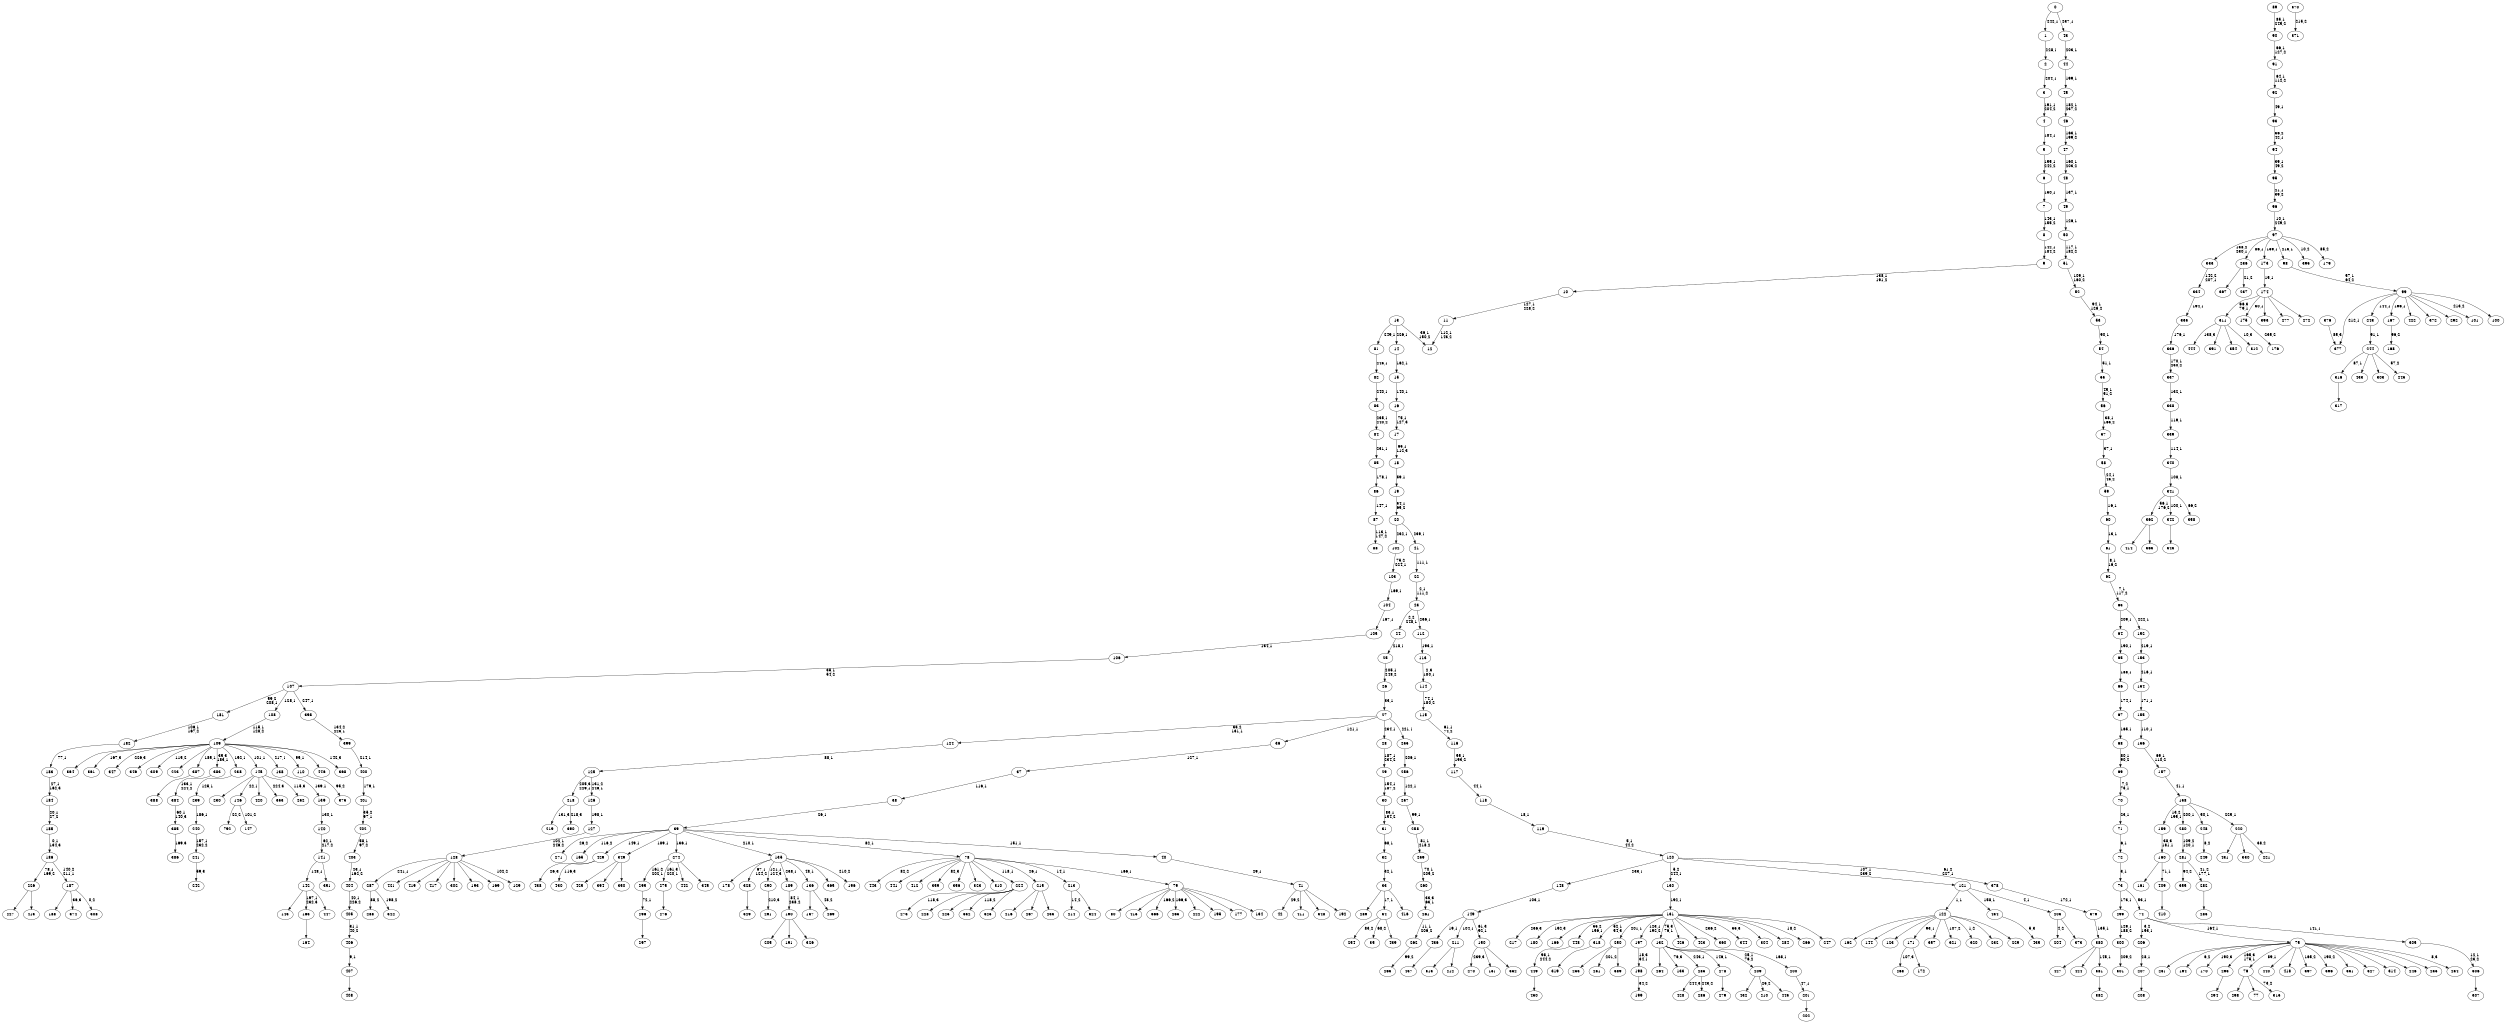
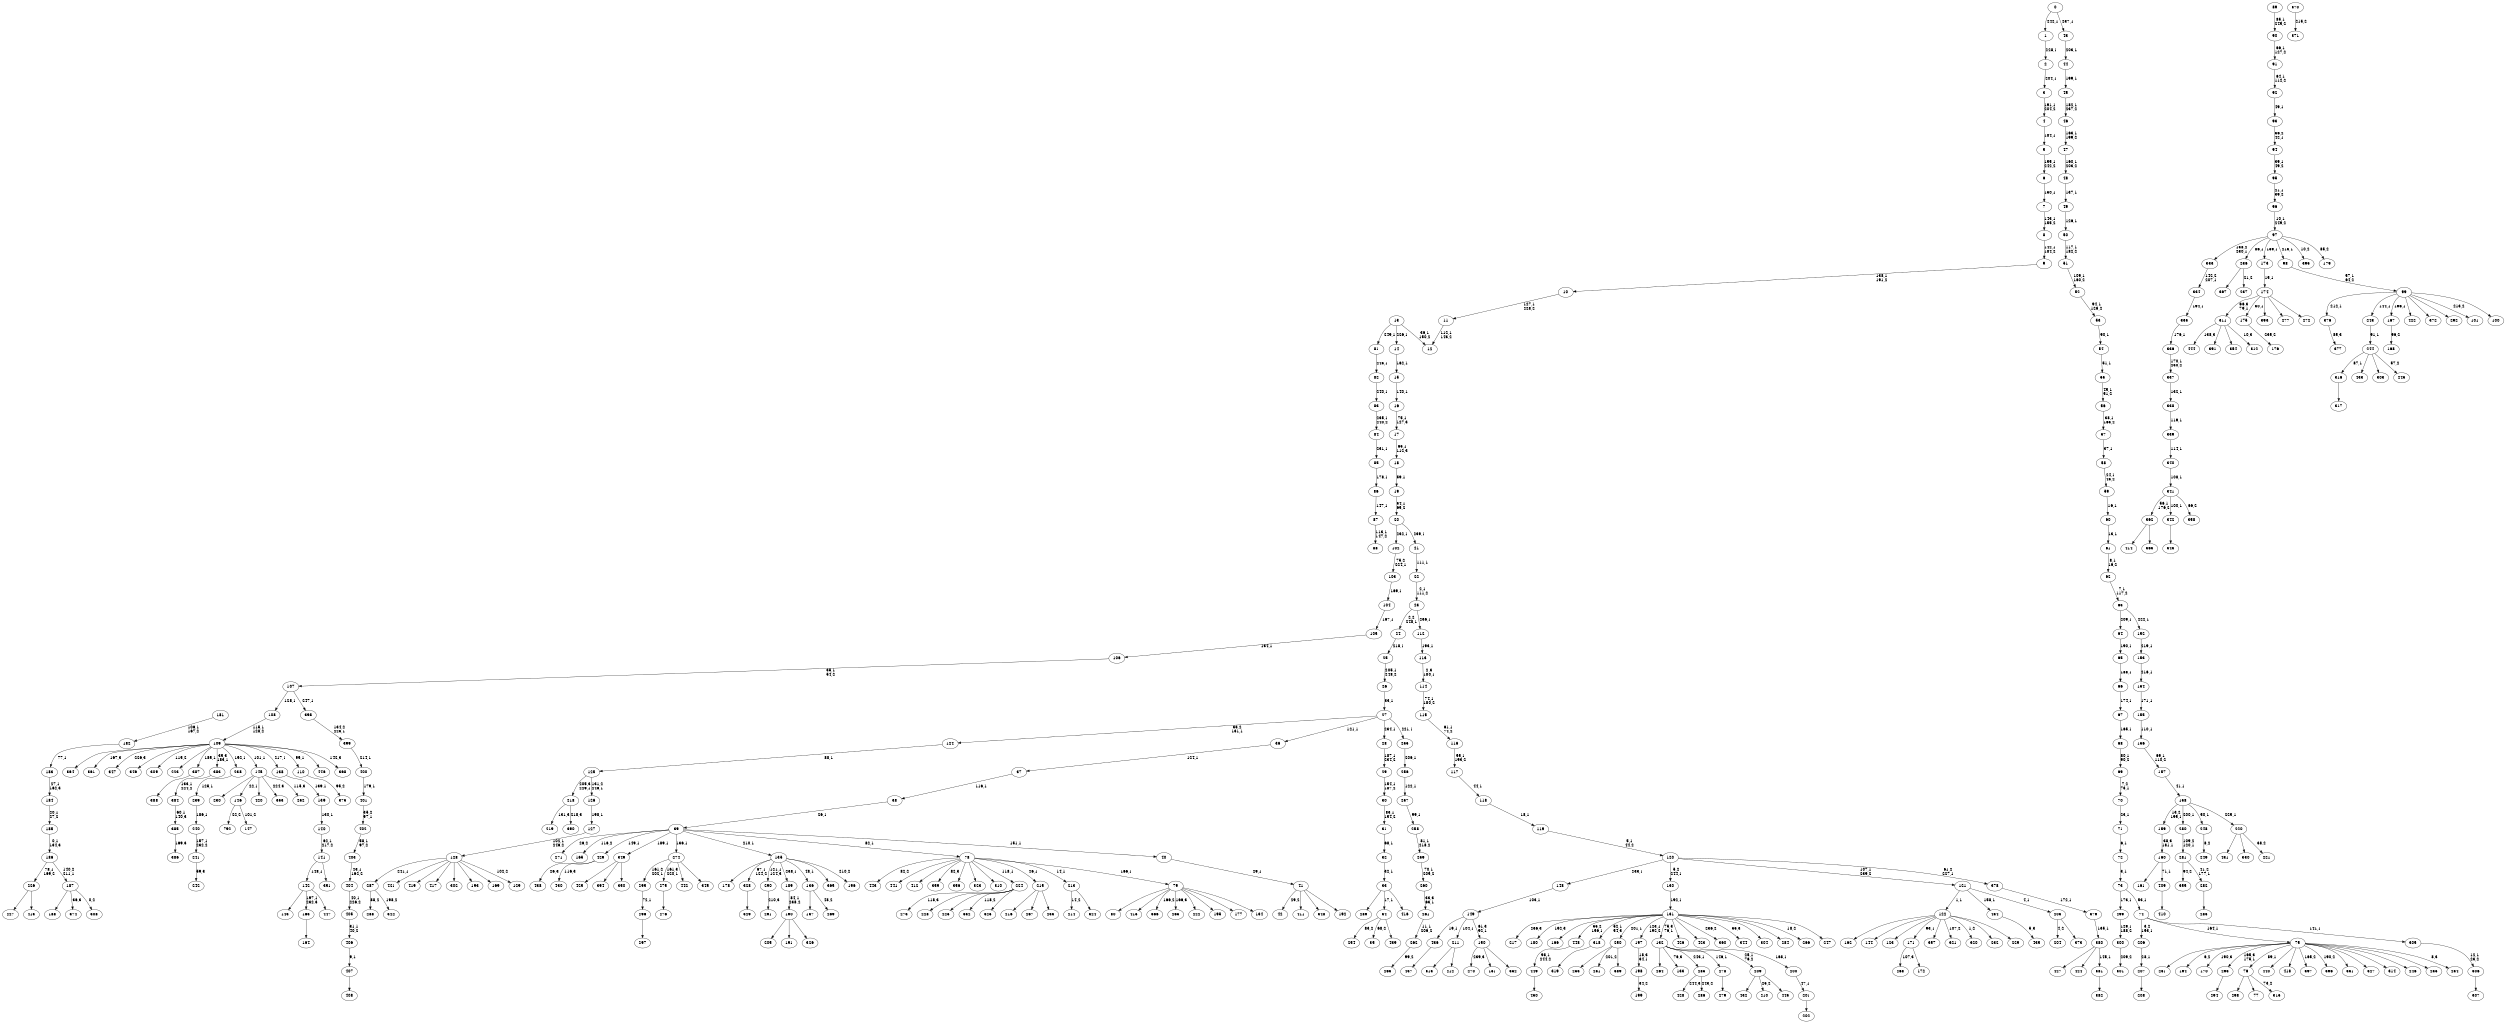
  digraph {
    449
    450
    448
    436
    437
    434
    435
    429
    438
    430
    409
    410
    407
    408
    406
    405
    404
    403
    402
    401
    400
    399
    398
    387
    388
    385
    386
    384
    383
    381
    382
    380
    427
    424
    379
    378
    376
    377
    370
    371
    362
    414
    363
    349
    425
    394
    350
    342
    343
    341
    358
    340
    339
    338
    337
    336
    335
    334
    333
    328
    329
    318
    319
    316
    317
    311
    444
    391
    354
    312
    306
    307
    305
    300
    301
    299
    296
    297
    295
    293
    294
    290
    291
    287
    322
    288
    285
    428
    286
    282
    283
    281
    355
    280
    278
    279
    275
    276
    274
    442
    345
    262
    263
    261
    260
    259
    258
    257
    256
    255
    250
    389
    253
    251
    248
    249
    244
    433
    303
    245
    243
    241
    242
    240
    239
    238
    236
    367
    237
    226
    413
    227
    224
    332
    325
    273
    228
    225
    220
    431
    330
    221
    218
    390
    219
    215
    267
    233
    216
    213
    324
    214
    211
    313
    212
    209
    445
    432
    210
    207
    208
    206
    203
    373
    204
    201
    202
    200
    198
    199
    197
    190
    326
    205
    191
    189
    187
    374
    308
    188
    186
    185
    184
    183
    182
    181
    175
    176
    174
    393
    277
    272
    173
    171
    268
    172
    167
    168
    163
    164
    160
    161
    159
    158
    157
    156
    155
    154
    153
    152
    150
    352
    270
    151
    149
    148
    n217 [label=792]
    146
    147
    145
    420
    353
    252
    230
    142
    447
    143
    141
    351
    140
    139
    138
    136
    269
    137
    135
    365
    196
    178
    132
    264
    133
    131
    426
    423
    360
    344
    304
    284
    266
    247
    217
    180
    166
    130
    128
    421
    419
    417
    302
    193
    169
    129
    127
    126
    125
    124
    122
    357
    321
    320
    232
    229
    162
    144
    123
    121
    120
    119
    118
    117
    116
    115
    114
    113
    112
    110
    375
    109
    446
    368
    364
    361
    347
    346
    309
    223
    108
    107
    106
    105
    104
    103
    102
    99
    422
    372
    292
    101
    100
    98
    97
    395
    179
    96
    95
    94
    93
    92
    91
    90
    89
    87
    88
    86
    85
    84
    83
    82
    81
    79
    415
    366
    265
    222
    195
    177
    134
    80
    78
    443
    441
    412
    359
    356
    323
    310
    76
    315
    298
    77
    75
    440
    418
    397
    396
    331
    327
    314
    246
    235
    234
    231
    194
    170
    74
    73
    72
    71
    70
    69
    68
    67
    66
    65
    64
    63
    62
    61
    60
    59
    58
    57
    56
    55
    54
    53
    52
    51
    50
    49
    48
    47
    46
    45
    44
    43
    41
    411
    348
    192
    42
    40
    39
    271
    165
    38
    37
    36
    34
    439
    254
    35
    33
    416
    289
    32
    31
    30
    29
    28
    27
    26
    25
    24
    23
    22
    21
    20
    19
    18
    17
    16
    15
    14
    13
    12
    11
    10
    9
    8
    7
    6
    5
    4
    3
    2
    1
    0
    449 -> 450
    448 -> 449 [label="98,1\n244,2"]
    436 -> 437
    434 -> 435 [label="5,3"]
    429 -> 438 [label="26,3"]
    429 -> 430 [label="116,3"]
    409 -> 410
    407 -> 408
    406 -> 407 [label="9,1"]
    405 -> 406 [label="31,1\n40,2"]
    404 -> 405 [label="40,1\n226,2"]
    403 -> 404 [label="43,1\n162,2"]
    402 -> 403 [label="58,1\n97,2"]
    401 -> 402 [label="35,2\n97,1"]
    400 -> 401 [label="179,1"]
    399 -> 400 [label="214,1"]
    398 -> 399 [label="134,2\n223,1"]
    387 -> 388
    385 -> 386 [label="169,3"]
    384 -> 385 [label="60,1\n140,3"]
    383 -> 384 [label="133,1\n224,2"]
    381 -> 382
    380 -> 381 [label="145,1"]
    380 -> 427
    380 -> 424
    379 -> 380 [label="135,1"]
    378 -> 379 [label="172,1"]
    376 -> 377 [label="85,3"]
    370 -> 371 [label="215,2"]
    362 -> 414
    362 -> 363
    349 -> 425
    349 -> 394
    349 -> 350
    342 -> 343
    341 -> 362 [label="56,1\n176,2"]
    341 -> 342 [label="100,1"]
    341 -> 358 [label="66,2"]
    340 -> 341 [label="108,1"]
    339 -> 340 [label="114,1"]
    338 -> 339 [label="119,1"]
    337 -> 338 [label="132,1"]
    336 -> 337 [label="170,1\n230,2"]
    335 -> 336 [label="176,1"]
    334 -> 335 [label="194,1"]
    333 -> 334 [label="142,2\n207,1"]
    328 -> 329
    318 -> 319
    316 -> 317
    311 -> 444 [label="138,3"]
    311 -> 391
    311 -> 354
    311 -> 312 [label="10,3"]
    306 -> 307
    305 -> 306 [label="12,1\n23,2"]
    300 -> 301 [label="209,2"]
    299 -> 300 [label="129,1\n188,2"]
    296 -> 297
    295 -> 296 [label="72,1"]
    293 -> 294
    290 -> 291 [label="210,3"]
    287 -> 322 [label="198,2"]
    287 -> 288 [label="88,2"]
    285 -> 428 [label="244,3"]
    285 -> 286 [label="243,2"]
    282 -> 283
    281 -> 282 [label="41,2\n177,1"]
    281 -> 355 [label="94,2"]
    280 -> 281 [label="109,2\n120,1"]
    278 -> 279
    275 -> 276
    274 -> 295 [label="161,2\n202,1"]
    274 -> 275 [label="161,3\n220,1"]
    274 -> 442
    274 -> 345
    262 -> 263 [label="99,2"]
    261 -> 262 [label="11,1\n206,2"]
    260 -> 261 [label="33,3\n63,1"]
    259 -> 260 [label="70,1\n205,2"]
    258 -> 259 [label="81,1\n218,2"]
    257 -> 258 [label="99,1"]
    256 -> 257 [label="122,1"]
    255 -> 256 [label="206,1"]
    250 -> 389
    250 -> 253
    250 -> 251 [label="201,2"]
    248 -> 249 [label="8,2"]
    244 -> 316 [label="87,1"]
    244 -> 433
    244 -> 303
    244 -> 245 [label="57,2"]
    243 -> 244 [label="91,1"]
    241 -> 242 [label="59,3"]
    240 -> 241 [label="157,1\n232,2"]
    239 -> 240 [label="186,1"]
    238 -> 239 [label="125,1"]
    236 -> 367
    236 -> 237 [label="21,2"]
    226 -> 413
    226 -> 227
    224 -> 332 [label="118,2"]
    224 -> 325
    224 -> 273 [label="118,3"]
    224 -> 228
    224 -> 225
    220 -> 431
    220 -> 330
    220 -> 221 [label="38,2"]
    218 -> 390 [label="218,3"]
    218 -> 219 [label="131,3"]
    215 -> 267
    215 -> 233
    215 -> 216
    213 -> 324
    213 -> 214 [label="14,2"]
    211 -> 313
    211 -> 212
    209 -> 445
    209 -> 432
    209 -> 210 [label="25,2"]
    207 -> 208
    206 -> 207 [label="28,1"]
    203 -> 373
    203 -> 204 [label="4,2"]
    201 -> 202
    200 -> 201 [label="47,1"]
    198 -> 199 [label="34,2"]
    197 -> 198 [label="18,3\n34,1"]
    190 -> 326
    190 -> 205
    190 -> 191
    189 -> 190 [label="84,1\n238,2"]
    187 -> 374 [label="36,3"]
    187 -> 308 [label="0,2"]
    187 -> 188
    186 -> 226 [label="78,1\n169,2"]
    186 -> 187 [label="140,2\n211,1"]
    185 -> 186 [label="0,1\n134,3"]
    184 -> 185 [label="20,1\n27,2"]
    183 -> 184 [label="27,1\n162,3"]
    182 -> 183 [label="77,1"]
    181 -> 182 [label="106,1\n167,2"]
    175 -> 176 [label="235,2"]
    174 -> 311 [label="66,3\n79,1"]
    174 -> 175 [label="30,1"]
    174 -> 393
    174 -> 277
    174 -> 272
    173 -> 174 [label="15,1"]
    171 -> 268 [label="107,3"]
    171 -> 172
    167 -> 168 [label="96,2"]
    163 -> 164
    160 -> 409 [label="71,1"]
    160 -> 161
    159 -> 160 [label="38,3\n181,1"]
    158 -> 280 [label="200,1"]
    158 -> 248 [label="50,1"]
    158 -> 220 [label="225,1"]
    158 -> 159 [label="13,2\n195,1"]
    157 -> 158 [label="41,1"]
    156 -> 157 [label="69,1\n110,2"]
    155 -> 156 [label="110,1"]
    154 -> 155 [label="171,1"]
    153 -> 154 [label="216,1"]
    152 -> 153 [label="219,1"]
    150 -> 352
    150 -> 270 [label="239,3"]
    150 -> 151
    149 -> 436 [label="19,1"]
    149 -> 211 [label="104,1"]
    149 -> 150 [label="61,3\n92,1"]
    148 -> 149 [label="103,1"]
    146 -> n217 [label="22,2"]
    146 -> 147 [label="101,2"]
    145 -> 146 [label="22,1"]
    145 -> 420
    145 -> 353 [label="224,3"]
    145 -> 252 [label="115,3"]
    145 -> 230
    142 -> 163 [label="197,1\n232,3"]
    142 -> 447
    142 -> 143
    141 -> 142 [label="148,1"]
    141 -> 351
    140 -> 141 [label="62,1\n217,2"]
    139 -> 140 [label="130,1"]
    138 -> 139 [label="139,1"]
    136 -> 269 [label="48,2"]
    136 -> 137
    135 -> 328 [label="67,1\n124,2"]
    135 -> 290 [label="121,1\n124,3"]
    135 -> 189 [label="238,1"]
    135 -> 136 [label="48,1"]
    135 -> 365
    135 -> 196 [label="210,2"]
    135 -> 178
    132 -> 285 [label="243,1"]
    132 -> 278 [label="146,1"]
    132 -> 209 [label="25,1\n76,2"]
    132 -> 200 [label="168,1"]
    132 -> 264
    132 -> 133 [label="76,3"]
    131 -> 448 [label="55,2\n156,1"]
    131 -> 318 [label="52,1\n54,3"]
    131 -> 250 [label="201,1"]
    131 -> 197 [label="123,1\n192,2"]
    131 -> 132 [label="75,3\n76,1"]
    131 -> 426
    131 -> 423
    131 -> 360 [label="236,2"]
    131 -> 344 [label="55,3"]
    131 -> 304
    131 -> 284
    131 -> 266 [label="18,2"]
    131 -> 247
    131 -> 217 [label="236,3"]
    131 -> 180 [label="192,3"]
    131 -> 166
    130 -> 131 [label="192,1"]
    128 -> 287 [label="241,1"]
    128 -> 421
    128 -> 419
    128 -> 417
    128 -> 302
    128 -> 193
    128 -> 169
    128 -> 129 [label="102,2"]
    127 -> 128 [label="102,1\n246,2"]
    126 -> 127 [label="198,1"]
    125 -> 218 [label="205,3\n229,1"]
    125 -> 126 [label="131,2\n246,1"]
    124 -> 125 [label="88,1"]
    122 -> 171 [label="93,1"]
    122 -> 357
    122 -> 321 [label="107,2"]
    122 -> 320 [label="1,2"]
    122 -> 232
    122 -> 229
    122 -> 162
    122 -> 144
    122 -> 123
    121 -> 434 [label="158,1"]
    121 -> 203 [label="4,1"]
    121 -> 122 [label="1,1"]
    120 -> 378 [label="61,2\n227,1"]
    120 -> 148 [label="233,1"]
    120 -> 130 [label="5,2\n244,1"]
    120 -> 121 [label="107,1\n239,2"]
    119 -> 120 [label="5,1\n44,2"]
    118 -> 119 [label="18,1"]
    117 -> 118 [label="44,1"]
    116 -> 117 [label="55,1\n193,2"]
    115 -> 116 [label="61,1\n74,2"]
    114 -> 115 [label="74,1\n180,2"]
    113 -> 114 [label="2,3\n180,1"]
    112 -> 113 [label="193,1"]
    110 -> 375 [label="95,2"]
    109 -> 387 [label="185,1"]
    109 -> 383 [label="35,3\n183,1"]
    109 -> 238 [label="152,1"]
    109 -> 145 [label="101,1"]
    109 -> 138 [label="217,1"]
    109 -> 110 [label="95,1"]
    109 -> 446
    109 -> 368 [label="142,3"]
    109 -> 364
    109 -> 361 [label="167,3"]
    109 -> 347 [label="226,3"]
    109 -> 346
    109 -> 309 [label="115,2"]
    109 -> 223
    108 -> 109 [label="115,1\n128,2"]
    107 -> 398 [label="247,1"]
-   107 -> 181 [label="59,2\n208,1"]
    107 -> 108 [label="128,1"]
    106 -> 107 [label="35,1\n54,2"]
    105 -> 106 [label="134,1"]
    104 -> 105 [label="167,1"]
    103 -> 104 [label="169,1"]
    102 -> 103 [label="75,2\n224,1"]
-   99 -> 377 [label="212,1"]
+   99 -> 376 [label="212,1"]
    99 -> 243 [label="144,1"]
    99 -> 167 [label="196,1"]
    99 -> 422
    99 -> 372
    99 -> 292
    99 -> 101 [label="213,2"]
    99 -> 100
    98 -> 99 [label="57,1\n64,2"]
    97 -> 333 [label="138,2\n230,1"]
    97 -> 236 [label="86,1"]
    97 -> 173 [label="159,1"]
    97 -> 98 [label="213,1"]
    97 -> 395 [label="10,2"]
    97 -> 179 [label="85,2"]
    96 -> 97 [label="10,1\n249,2"]
    95 -> 96 [label="21,1\n39,2"]
    94 -> 95 [label="39,1\n49,2"]
    93 -> 94 [label="36,2\n42,1"]
    92 -> 93 [label="49,1"]
    91 -> 92 [label="64,1\n112,2"]
    90 -> 91 [label="66,1\n127,2"]
    89 -> 90 [label="85,1\n245,2"]
    87 -> 88 [label="113,1\n147,2"]
    86 -> 87 [label="147,1"]
    85 -> 86 [label="178,1"]
    84 -> 85 [label="231,1"]
    83 -> 84 [label="235,1\n240,2"]
    82 -> 83 [label="240,1"]
    81 -> 82 [label="245,1"]
    79 -> 415
    79 -> 366 [label="166,2"]
    79 -> 265 [label="166,3"]
    79 -> 222
    79 -> 195
    79 -> 177
    79 -> 134
    79 -> 80
    78 -> 224 [label="118,1"]
    78 -> 215 [label="46,1"]
    78 -> 213 [label="14,1"]
    78 -> 79 [label="166,1"]
    78 -> 443 [label="82,2"]
    78 -> 441
    78 -> 412
    78 -> 359 [label="82,3"]
    78 -> 356
    78 -> 323
    78 -> 310
    76 -> 315 [label="73,2"]
    76 -> 298
    76 -> 77
    75 -> 293 [label="165,3\n175,1"]
    75 -> 76 [label="89,1"]
    75 -> 440
    75 -> 418
    75 -> 397 [label="165,2"]
    75 -> 396 [label="190,2"]
    75 -> 331
    75 -> 327
    75 -> 314
    75 -> 246
    75 -> 235
    75 -> 234 [label="8,3"]
    75 -> 231
    75 -> 194 [label="6,2"]
    75 -> 170 [label="190,3"]
    74 -> 305 [label="141,1"]
    74 -> 206 [label="3,2\n153,1"]
    74 -> 75 [label="164,1"]
    73 -> 299 [label="173,1"]
    73 -> 74 [label="53,1"]
    72 -> 73 [label="3,1"]
    71 -> 72 [label="6,1"]
    70 -> 71 [label="23,1"]
    69 -> 70 [label="7,2\n73,1"]
    68 -> 69 [label="80,1\n90,2"]
    67 -> 68 [label="165,1"]
    66 -> 67 [label="174,1"]
    65 -> 66 [label="188,1"]
    64 -> 65 [label="190,1"]
    63 -> 152 [label="222,1"]
    63 -> 64 [label="209,1"]
    62 -> 63 [label="7,1\n117,2"]
    61 -> 62 [label="8,1\n16,2"]
    60 -> 61 [label="13,1"]
    59 -> 60 [label="16,1"]
    58 -> 59 [label="24,1\n45,2"]
    57 -> 58 [label="37,1"]
    56 -> 57 [label="38,1\n163,2"]
    55 -> 56 [label="45,1\n51,2"]
    54 -> 55 [label="51,1"]
    53 -> 54 [label="90,1"]
    52 -> 53 [label="94,1\n126,2"]
    51 -> 52 [label="109,1\n160,2"]
    50 -> 51 [label="117,1\n182,2"]
    49 -> 50 [label="126,1"]
    48 -> 49 [label="137,1"]
    47 -> 48 [label="160,1\n203,2"]
    46 -> 47 [label="163,1\n199,2"]
    45 -> 46 [label="182,1\n237,2"]
    44 -> 45 [label="199,1"]
    43 -> 44 [label="203,1"]
    41 -> 411
    41 -> 348
    41 -> 192
    41 -> 42 [label="29,2"]
    40 -> 41 [label="29,1"]
    39 -> 429 [label="149,1"]
    39 -> 349 [label="189,1"]
    39 -> 274 [label="136,1"]
    39 -> 135 [label="210,1"]
    39 -> 78 [label="82,1"]
    39 -> 40 [label="151,1"]
    39 -> 271 [label="26,2"]
    39 -> 165 [label="116,2"]
    38 -> 39 [label="26,1"]
    37 -> 38 [label="116,1"]
-   36 -> 37 [label="127,1"]
+   36 -> 37 [label="124,1"]
    34 -> 439
    34 -> 254 [label="83,2"]
    34 -> 35 [label="68,2"]
    33 -> 34 [label="17,1"]
    33 -> 416
    33 -> 289
    32 -> 33 [label="32,1"]
    31 -> 32 [label="68,1"]
    30 -> 31 [label="83,1\n154,2"]
    29 -> 30 [label="154,1\n187,2"]
    28 -> 29 [label="187,1\n234,2"]
    27 -> 255 [label="221,1"]
    27 -> 124 [label="33,2\n131,1"]
    27 -> 36 [label="121,1"]
    27 -> 28 [label="234,1"]
    26 -> 27 [label="33,1"]
    25 -> 26 [label="205,1\n248,2"]
    24 -> 25 [label="218,1"]
    23 -> 112 [label="236,1"]
    23 -> 24 [label="2,2\n248,1"]
    22 -> 23 [label="2,1\n111,2"]
    21 -> 22 [label="111,1"]
    20 -> 102 [label="232,1"]
    20 -> 21 [label="239,1"]
    19 -> 20 [label="54,1\n65,2"]
    18 -> 19 [label="59,1"]
    17 -> 18 [label="65,1\n112,3"]
    16 -> 17 [label="75,1\n127,3"]
    15 -> 16 [label="140,1"]
    14 -> 15 [label="162,1"]
    13 -> 81 [label="249,1"]
    13 -> 14 [label="226,1"]
    13 -> 12 [label="36,1\n150,2"]
    11 -> 12 [label="112,1\n143,2"]
    10 -> 11 [label="127,1\n228,2"]
    9 -> 10 [label="138,1\n191,2"]
    8 -> 9 [label="142,1\n184,2"]
    7 -> 8 [label="143,1\n155,2"]
    6 -> 7 [label="150,1"]
    5 -> 6 [label="155,1\n242,2"]
    4 -> 5 [label="184,1"]
    3 -> 4 [label="191,1\n204,2"]
    2 -> 3 [label="204,1"]
    1 -> 2 [label="228,1"]
    0 -> 43 [label="237,1"]
    0 -> 1 [label="242,1"]
  }
